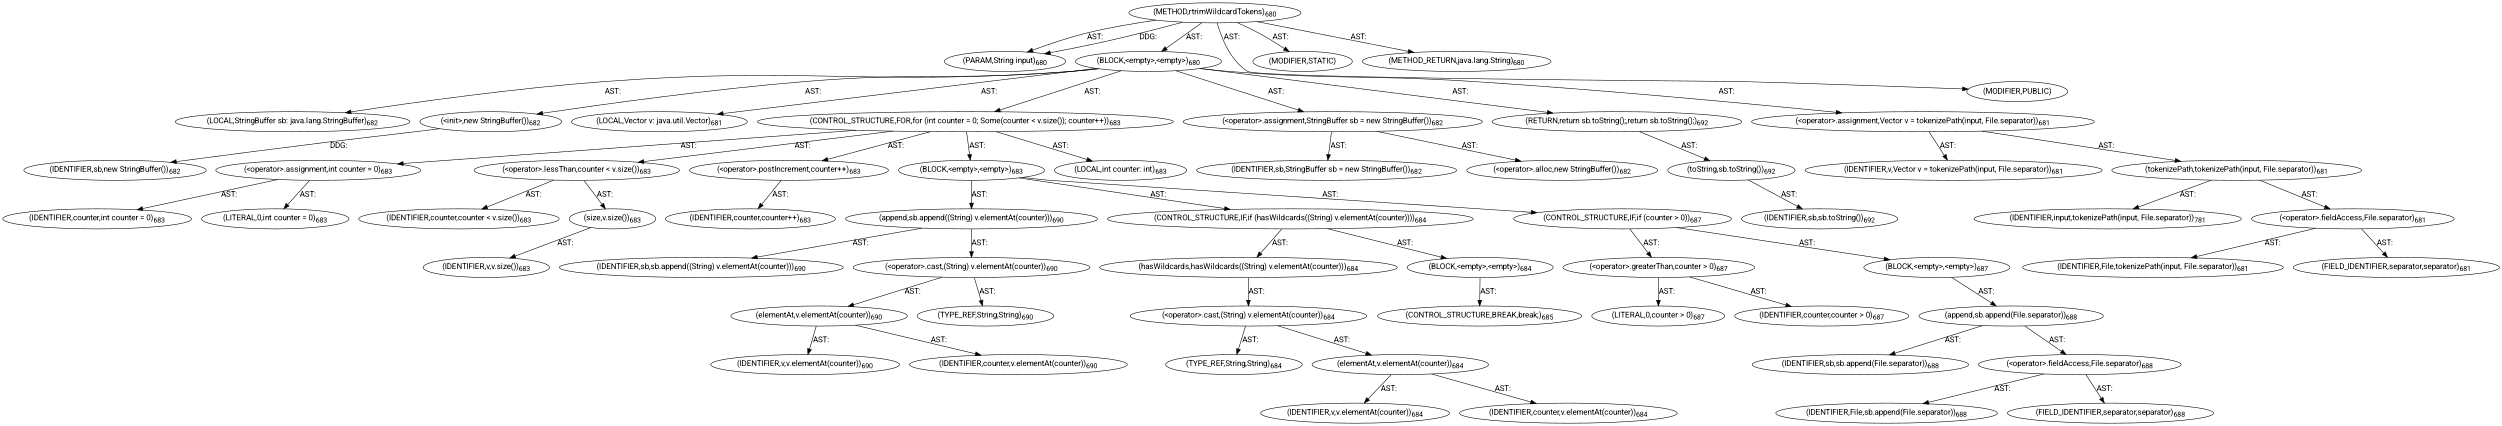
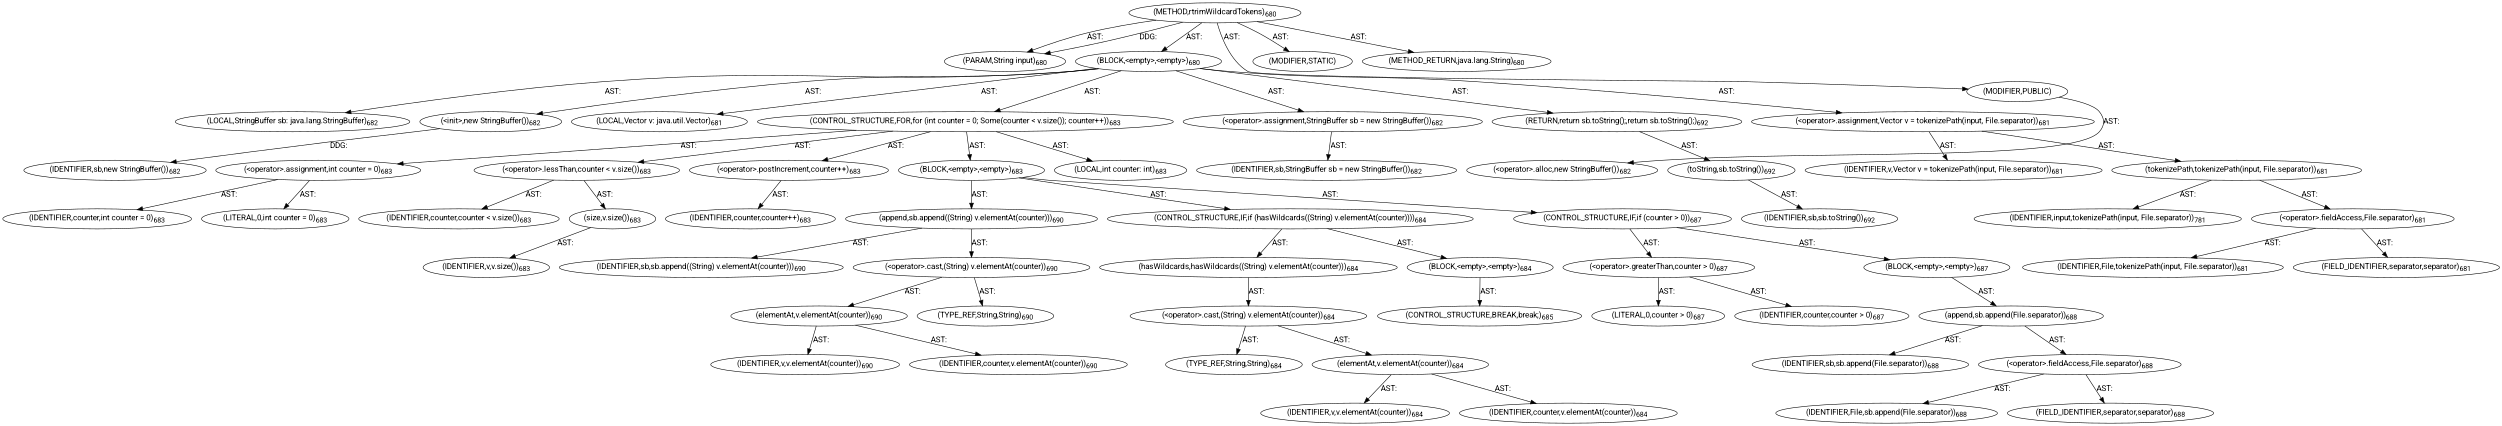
  digraph {
    fontname=Roboto
    node [fontname=Roboto]
    edge [fontname=Roboto]
    n1 [label=<(METHOD,rtrimWildcardTokens)<SUB>680</SUB>>]
    n2 [label=<(PARAM,String input)<SUB>680</SUB>>]
    n3 [label=<(BLOCK,&lt;empty&gt;,&lt;empty&gt;)<SUB>680</SUB>>]
    n4 [label=<(MODIFIER,PUBLIC)>]
    n5 [label=<(MODIFIER,STATIC)>]
    n6 [label=<(METHOD_RETURN,java.lang.String)<SUB>680</SUB>>]
    n7 [label=<(LOCAL,Vector v: java.util.Vector)<SUB>681</SUB>>]
    n8 [label=<(&lt;operator&gt;.assignment,Vector v = tokenizePath(input, File.separator))<SUB>681</SUB>>]
    n9 [label=<(LOCAL,StringBuffer sb: java.lang.StringBuffer)<SUB>682</SUB>>]
    n10 [label=<(&lt;operator&gt;.assignment,StringBuffer sb = new StringBuffer())<SUB>682</SUB>>]
    n11 [label=<(&lt;init&gt;,new StringBuffer())<SUB>682</SUB>>]
    n12 [label=<(CONTROL_STRUCTURE,FOR,for (int counter = 0; Some(counter &lt; v.size()); counter++))<SUB>683</SUB>>]
    n13 [label=<(RETURN,return sb.toString();,return sb.toString();)<SUB>692</SUB>>]
    n14 [label=<(IDENTIFIER,v,Vector v = tokenizePath(input, File.separator))<SUB>681</SUB>>]
    n15 [label=<(tokenizePath,tokenizePath(input, File.separator))<SUB>681</SUB>>]
    n16 [label=<(IDENTIFIER,sb,StringBuffer sb = new StringBuffer())<SUB>682</SUB>>]
    n17 [label=<(&lt;operator&gt;.alloc,new StringBuffer())<SUB>682</SUB>>]
    n18 [label=<(IDENTIFIER,sb,new StringBuffer())<SUB>682</SUB>>]
    n19 [label=<(LOCAL,int counter: int)<SUB>683</SUB>>]
    n20 [label=<(&lt;operator&gt;.assignment,int counter = 0)<SUB>683</SUB>>]
    n21 [label=<(&lt;operator&gt;.lessThan,counter &lt; v.size())<SUB>683</SUB>>]
    n22 [label=<(&lt;operator&gt;.postIncrement,counter++)<SUB>683</SUB>>]
    n23 [label=<(BLOCK,&lt;empty&gt;,&lt;empty&gt;)<SUB>683</SUB>>]
    n24 [label=<(toString,sb.toString())<SUB>692</SUB>>]
    n25 [label=<(IDENTIFIER,input,tokenizePath(input, File.separator))<SUB>781</SUB>>]
    n26 [label=<(&lt;operator&gt;.fieldAccess,File.separator)<SUB>681</SUB>>]
    n27 [label=<(IDENTIFIER,File,tokenizePath(input, File.separator))<SUB>681</SUB>>]
    n28 [label=<(FIELD_IDENTIFIER,separator,separator)<SUB>681</SUB>>]
    n29 [label=<(IDENTIFIER,counter,int counter = 0)<SUB>683</SUB>>]
    n30 [label=<(LITERAL,0,int counter = 0)<SUB>683</SUB>>]
    n31 [label=<(IDENTIFIER,counter,counter &lt; v.size())<SUB>683</SUB>>]
    n32 [label=<(size,v.size())<SUB>683</SUB>>]
    n33 [label=<(IDENTIFIER,counter,counter++)<SUB>683</SUB>>]
    n34 [label=<(CONTROL_STRUCTURE,IF,if (hasWildcards((String) v.elementAt(counter))))<SUB>684</SUB>>]
    n35 [label=<(CONTROL_STRUCTURE,IF,if (counter &gt; 0))<SUB>687</SUB>>]
    n36 [label=<(append,sb.append((String) v.elementAt(counter)))<SUB>690</SUB>>]
    n37 [label=<(IDENTIFIER,v,v.size())<SUB>683</SUB>>]
    n38 [label=<(hasWildcards,hasWildcards((String) v.elementAt(counter)))<SUB>684</SUB>>]
    n39 [label=<(BLOCK,&lt;empty&gt;,&lt;empty&gt;)<SUB>684</SUB>>]
    n40 [label=<(&lt;operator&gt;.greaterThan,counter &gt; 0)<SUB>687</SUB>>]
    n41 [label=<(BLOCK,&lt;empty&gt;,&lt;empty&gt;)<SUB>687</SUB>>]
    n42 [label=<(IDENTIFIER,sb,sb.append((String) v.elementAt(counter)))<SUB>690</SUB>>]
    n43 [label=<(&lt;operator&gt;.cast,(String) v.elementAt(counter))<SUB>690</SUB>>]
    n44 [label=<(&lt;operator&gt;.cast,(String) v.elementAt(counter))<SUB>684</SUB>>]
    n45 [label=<(CONTROL_STRUCTURE,BREAK,break;)<SUB>685</SUB>>]
    n46 [label=<(TYPE_REF,String,String)<SUB>684</SUB>>]
    n47 [label=<(elementAt,v.elementAt(counter))<SUB>684</SUB>>]
    n48 [label=<(IDENTIFIER,v,v.elementAt(counter))<SUB>684</SUB>>]
    n49 [label=<(IDENTIFIER,counter,v.elementAt(counter))<SUB>684</SUB>>]
    n50 [label=<(IDENTIFIER,counter,counter &gt; 0)<SUB>687</SUB>>]
    n51 [label=<(LITERAL,0,counter &gt; 0)<SUB>687</SUB>>]
    n52 [label=<(append,sb.append(File.separator))<SUB>688</SUB>>]
    n53 [label=<(IDENTIFIER,sb,sb.append(File.separator))<SUB>688</SUB>>]
    n54 [label=<(&lt;operator&gt;.fieldAccess,File.separator)<SUB>688</SUB>>]
    n55 [label=<(IDENTIFIER,File,sb.append(File.separator))<SUB>688</SUB>>]
    n56 [label=<(FIELD_IDENTIFIER,separator,separator)<SUB>688</SUB>>]
    n57 [label=<(TYPE_REF,String,String)<SUB>690</SUB>>]
    n58 [label=<(elementAt,v.elementAt(counter))<SUB>690</SUB>>]
    n59 [label=<(IDENTIFIER,v,v.elementAt(counter))<SUB>690</SUB>>]
    n60 [label=<(IDENTIFIER,counter,v.elementAt(counter))<SUB>690</SUB>>]
    n61 [label=<(IDENTIFIER,sb,sb.toString())<SUB>692</SUB>>]
    n1 -> n2 [label="AST: "]
    n1 -> n2 [label="DDG: "]
    n1 -> n3 [label="AST: "]
    n1 -> n4 [label="AST: "]
    n1 -> n5 [label="AST: "]
    n1 -> n6 [label="AST: "]
    n3 -> n7 [label="AST: "]
    n3 -> n8 [label="AST: "]
    n3 -> n9 [label="AST: "]
    n3 -> n10 [label="AST: "]
    n3 -> n11 [label="AST: "]
    n3 -> n12 [label="AST: "]
    n3 -> n13 [label="AST: "]
    n8 -> n14 [label="AST: "]
    n8 -> n15 [label="AST: "]
    n10 -> n16 [label="AST: "]
-   n10 -> n17 [label="AST: "]
+   n4 -> n17 [label="AST: "]
    n11 -> n18 [label="DDG: "]
    n12 -> n19 [label="AST: "]
    n12 -> n20 [label="AST: "]
    n12 -> n21 [label="AST: "]
    n12 -> n22 [label="AST: "]
    n12 -> n23 [label="AST: "]
    n13 -> n24 [label="AST: "]
    n15 -> n25 [label="AST: "]
    n15 -> n26 [label="AST: "]
    n20 -> n29 [label="AST: "]
    n20 -> n30 [label="AST: "]
    n21 -> n31 [label="AST: "]
    n21 -> n32 [label="AST: "]
    n22 -> n33 [label="AST: "]
    n23 -> n34 [label="AST: "]
    n23 -> n35 [label="AST: "]
    n23 -> n36 [label="AST: "]
    n24 -> n61 [label="AST: "]
    n26 -> n27 [label="AST: "]
    n26 -> n28 [label="AST: "]
    n32 -> n37 [label="AST: "]
    n34 -> n38 [label="AST: "]
    n34 -> n39 [label="AST: "]
    n35 -> n40 [label="AST: "]
    n35 -> n41 [label="AST: "]
    n36 -> n42 [label="AST: "]
    n36 -> n43 [label="AST: "]
    n38 -> n44 [label="AST: "]
    n39 -> n45 [label="AST: "]
    n40 -> n50 [label="AST: "]
    n40 -> n51 [label="AST: "]
    n41 -> n52 [label="AST: "]
    n43 -> n57 [label="AST: "]
    n43 -> n58 [label="AST: "]
    n44 -> n46 [label="AST: "]
    n44 -> n47 [label="AST: "]
    n47 -> n48 [label="AST: "]
    n47 -> n49 [label="AST: "]
    n52 -> n53 [label="AST: "]
    n52 -> n54 [label="AST: "]
    n54 -> n55 [label="AST: "]
    n54 -> n56 [label="AST: "]
    n58 -> n59 [label="AST: "]
    n58 -> n60 [label="AST: "]
  }
